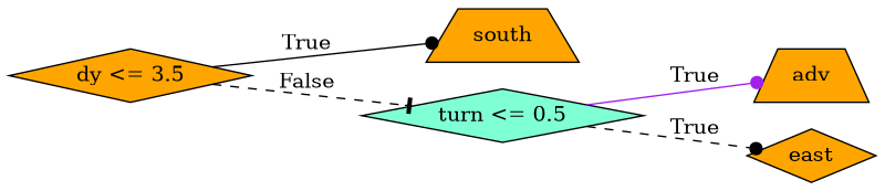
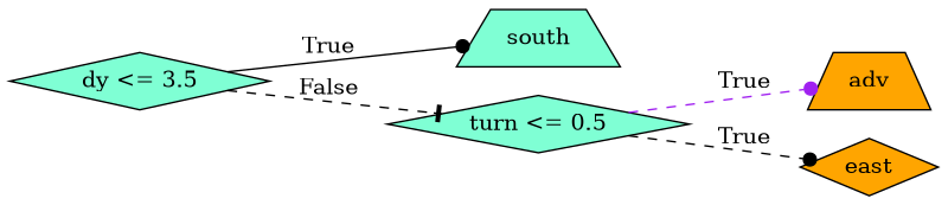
  digraph {
    rankdir=LR
    node [fillcolor=orange shape=diamond style=filled]
    edge [arrowhead=dot color=black]
-   n1 [label="dy <= 3.5"]
-   n2 [label=south shape=trapezium]
+   n1 [fillcolor=aquamarine label="dy <= 3.5"]
+   n2 [fillcolor=aquamarine label=south shape=trapezium]
    n3 [fillcolor=aquamarine label="turn <= 0.5"]
    n4 [label=adv shape=trapezium]
    n5 [label=east]
    n1 -> n2 [label=True]
    n1 -> n3 [arrowhead=tee label=False style=dashed]
-   n3 -> n4 [color=purple label=True]
+   n3 -> n4 [color=purple label=True style=dashed]
    n3 -> n5 [label=True style=dashed]
  }
